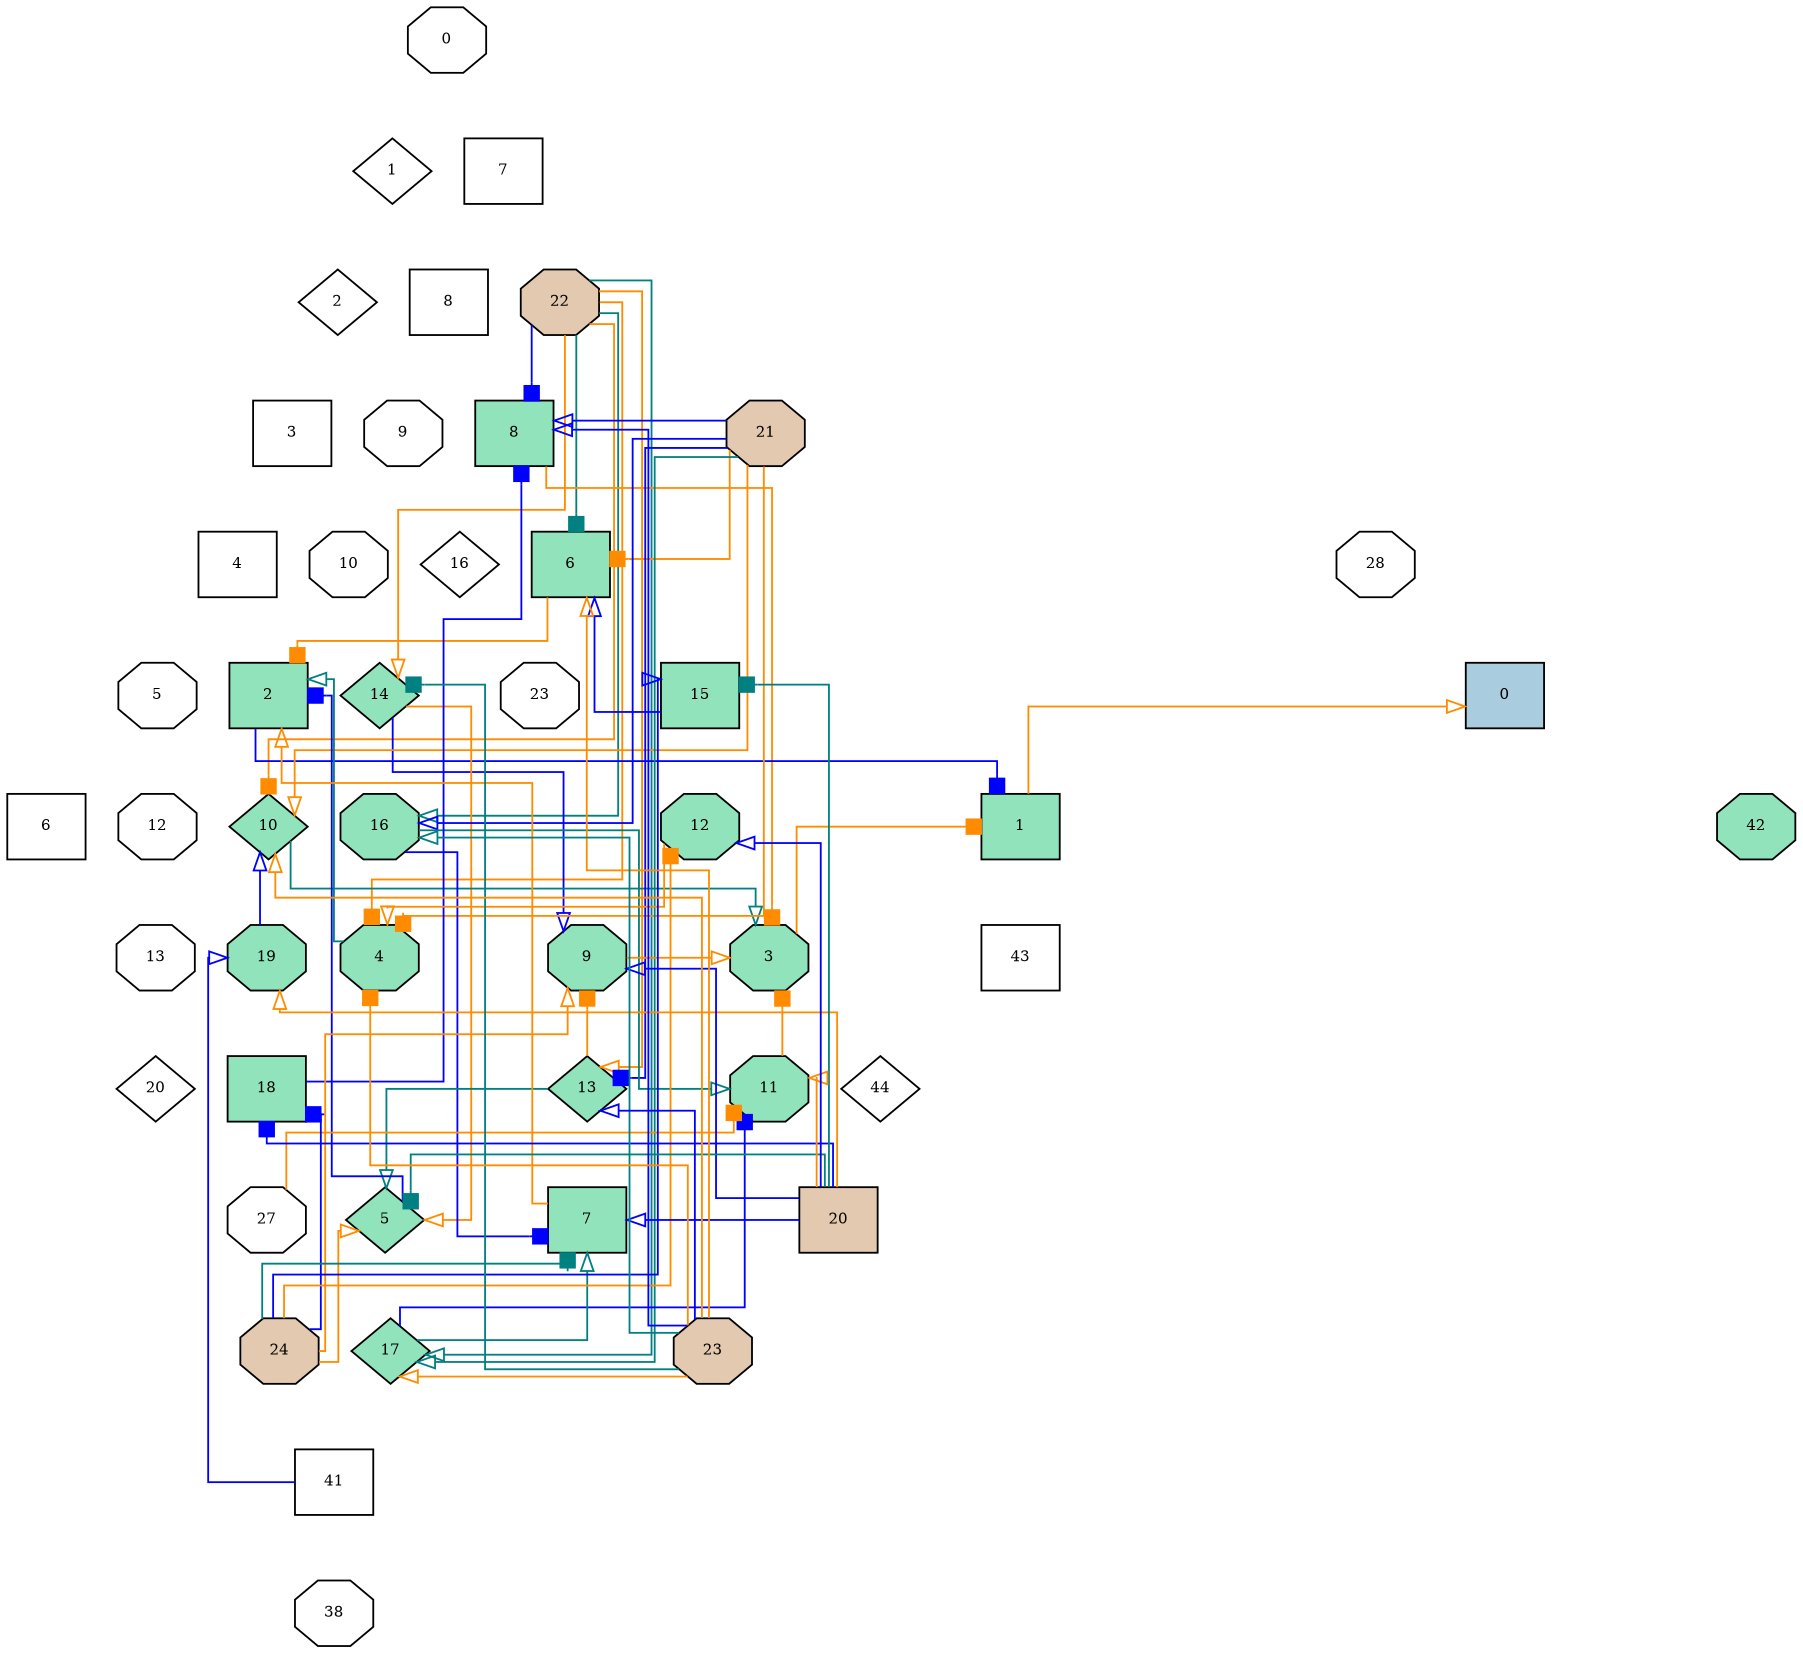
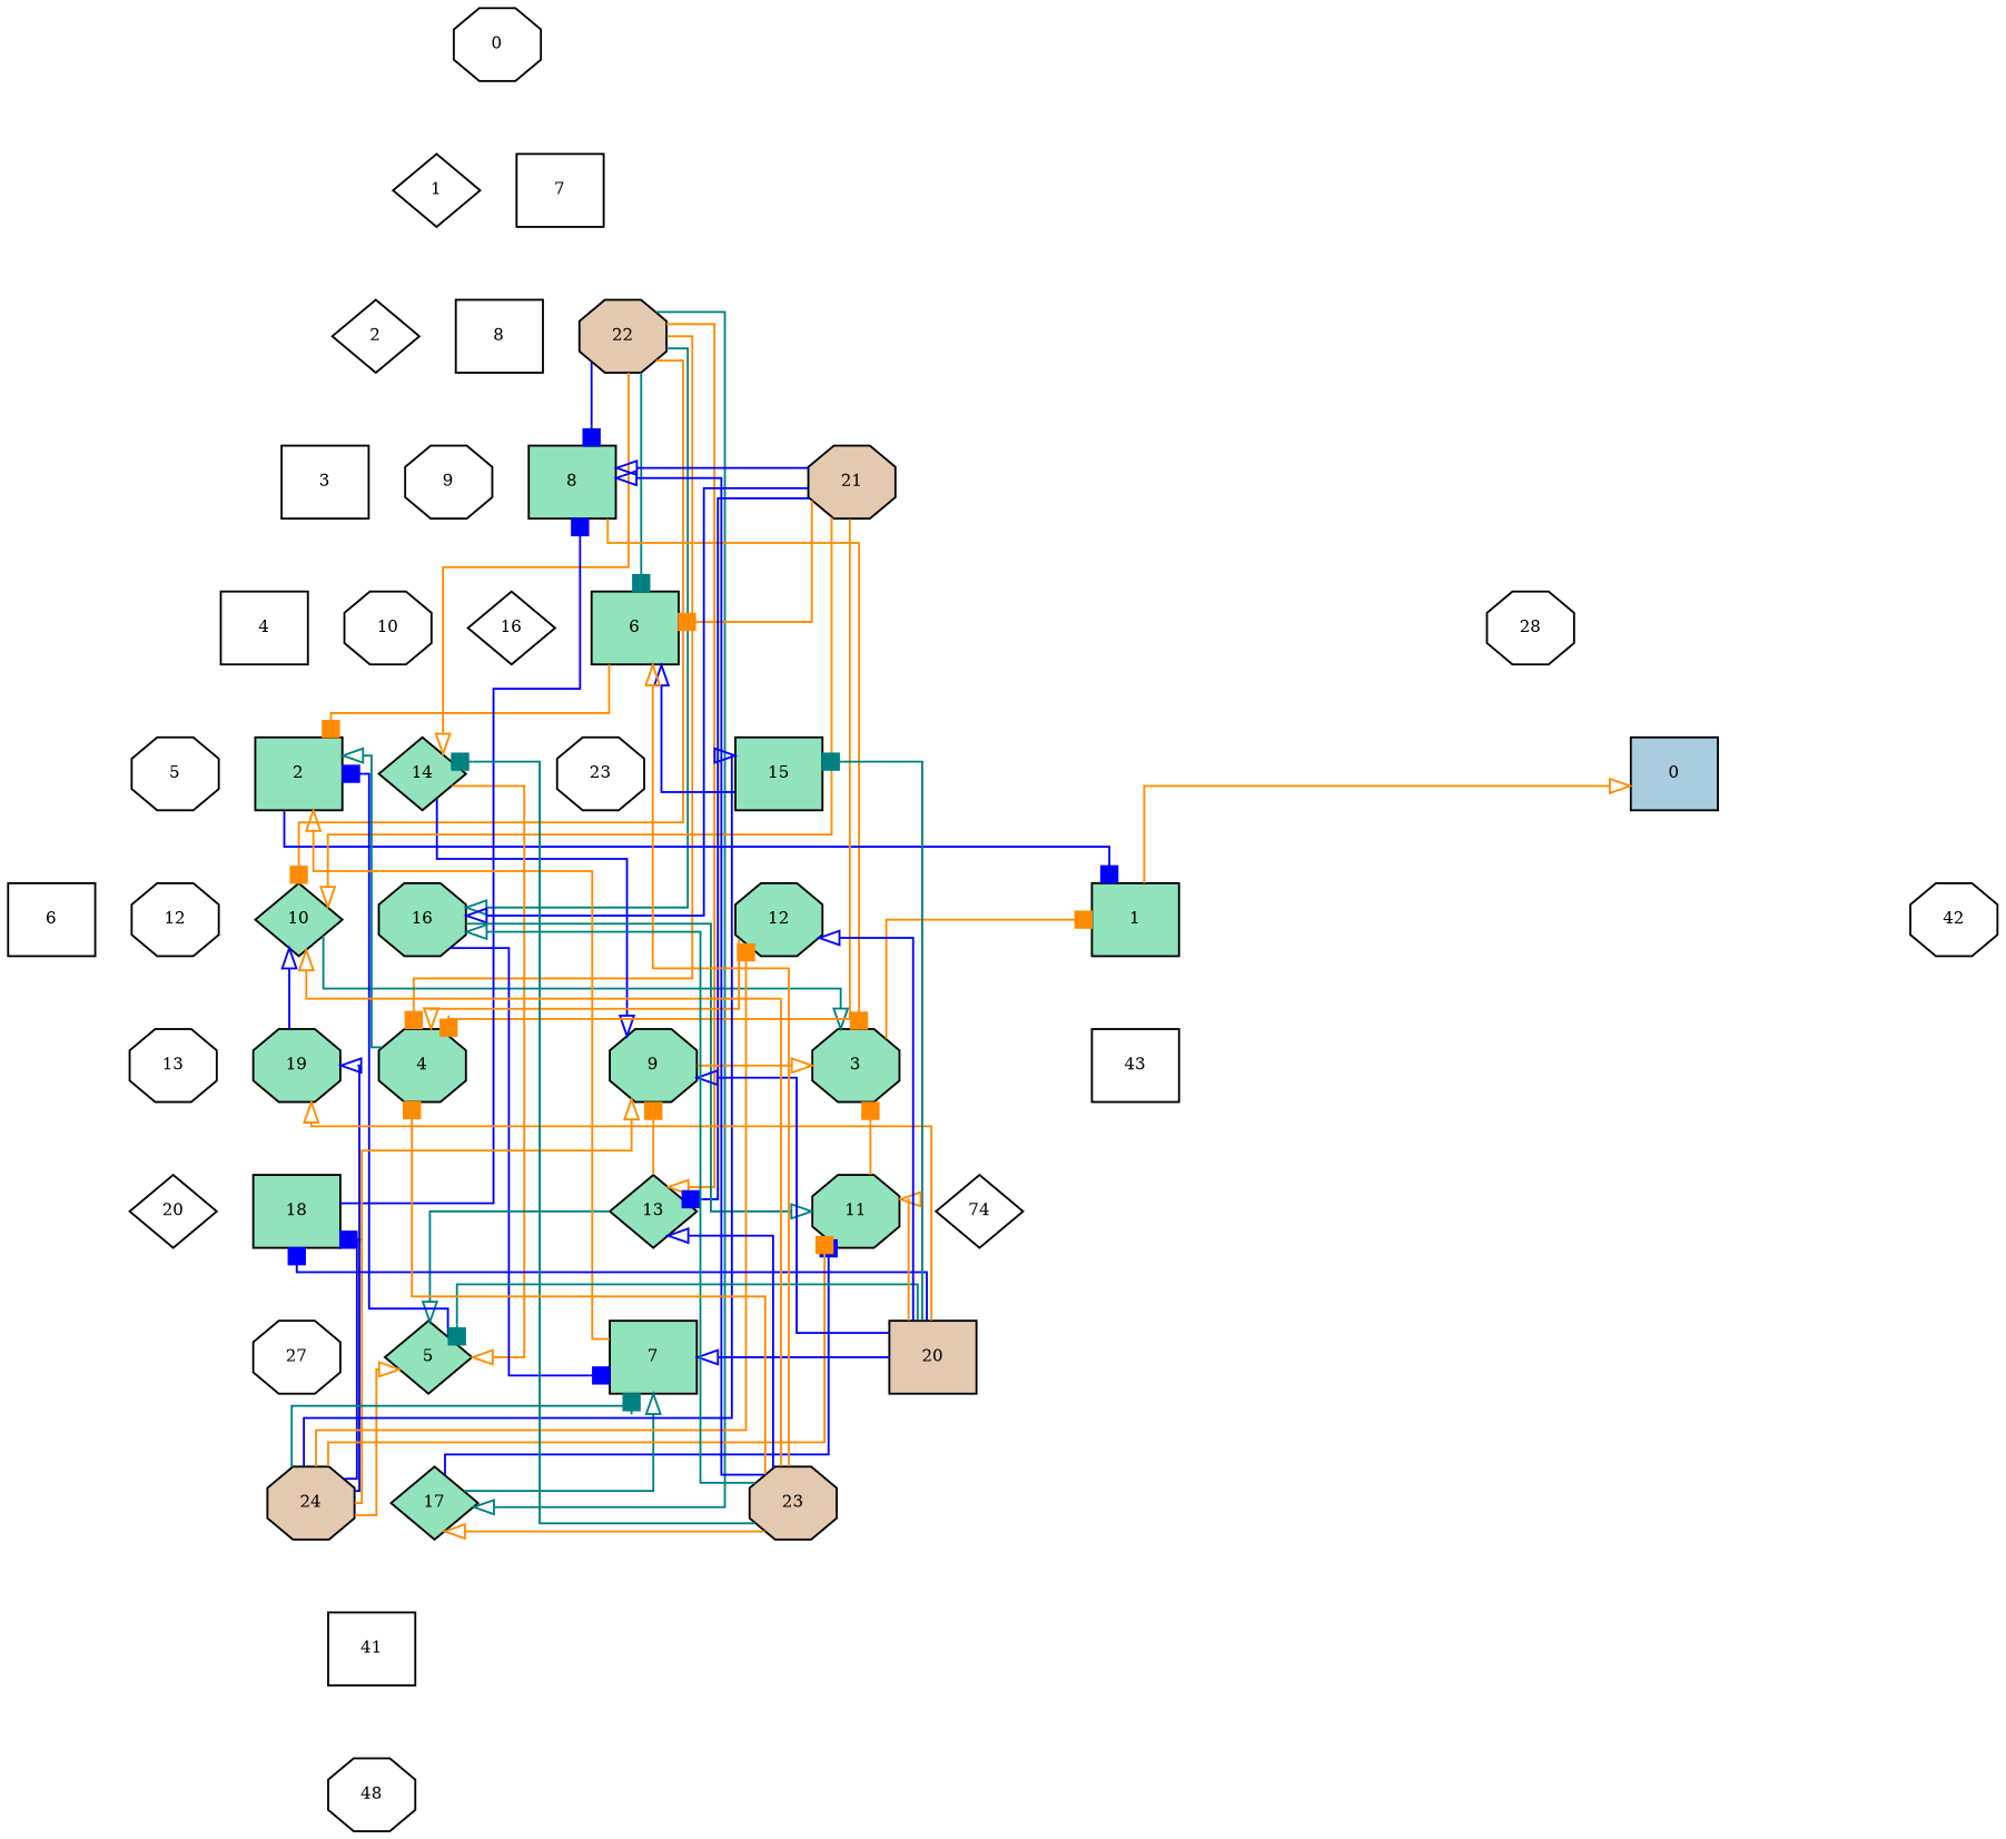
  digraph {
    rank=same
    rankdir=TB
    splines=ortho
    node [fillcolor="#ffffff" fixedsize=true fontsize=8 shape=octagon style=filled]
    edge [constraint=true style=invis]
    n1 [label=0 width=0.6]
    n2 [label=1 shape=diamond width=0.6]
    n3 [label=7 shape=box width=0.6]
    n4 [label=2 shape=diamond width=0.6]
    n5 [label=8 shape=box width=0.6]
    n6 [fillcolor="#e3c9af" label=22 width=0.6]
    n7 [label=3 shape=box width=0.6]
    n8 [label=9 width=0.6]
    n9 [fillcolor="#91e3bb" label=8 shape=box width=0.6]
    n10 [label=4 shape=box width=0.6]
    n11 [label=10 width=0.6]
    n12 [label=16 shape=diamond width=0.6]
    n13 [label=5 width=0.6]
    n14 [fillcolor="#91e3bb" label=2 shape=box width=0.6]
    n15 [fillcolor="#91e3bb" label=14 shape=diamond width=0.6]
    n16 [label=6 shape=box width=0.6]
    n17 [label=12 width=0.6]
    n18 [fillcolor="#91e3bb" label=10 shape=diamond width=0.6]
    n19 [fillcolor="#91e3bb" label=1 shape=box width=0.6]
    n20 [label=13 width=0.6]
    n21 [fillcolor="#91e3bb" label=19 width=0.6]
    n22 [label=20 shape=diamond width=0.6]
    n23 [fillcolor="#e3c9af" label=21 width=0.6]
    n24 [fillcolor="#91e3bb" label=6 shape=box width=0.6]
    n25 [fillcolor="#91e3bb" label=16 width=0.6]
    n26 [fillcolor="#91e3bb" label=4 width=0.6]
    n27 [fillcolor="#91e3bb" label=13 shape=diamond width=0.6]
    n28 [fillcolor="#91e3bb" label=17 shape=diamond width=0.6]
    n29 [fillcolor="#91e3bb" label=3 width=0.6]
    n30 [label=23 width=0.6]
    n31 [fillcolor="#91e3bb" label=9 width=0.6]
    n32 [fillcolor="#91e3bb" label=5 shape=diamond width=0.6]
    n33 [fillcolor="#a9ccde" label=0 shape=box width=0.6]
    n34 [label=43 shape=box width=0.6]
    n35 [fillcolor="#91e3bb" label=18 shape=box width=0.6]
    n36 [label=27 width=0.6]
    n37 [label=28 width=0.6]
    n38 [fillcolor="#91e3bb" label=15 shape=box width=0.6]
    n39 [fillcolor="#91e3bb" label=11 width=0.6]
    n40 [fillcolor="#91e3bb" label=7 shape=box width=0.6]
    n41 [label=41 shape=box width=0.6]
-   n42 [label=44 shape=diamond width=0.6]
+   n42 [label=74 shape=diamond width=0.6]
    n43 [fillcolor="#91e3bb" label=12 width=0.6]
    n44 [fillcolor="#e3c9af" label=24 width=0.6]
    n45 [fillcolor="#e3c9af" label=20 shape=box width=0.6]
    n46 [fillcolor="#e3c9af" label=23 width=0.6]
-   n47 [fillcolor="#91e3bb" label=42 width=0.6]
-   n48 [label=38 width=0.6]
+   n47 [label=42 width=0.6]
+   n48 [label=48 width=0.6]
    n1 -> n2
    n1 -> n3
    n2 -> n4
    n2 -> n5
    n3 -> n5
    n3 -> n6
    n4 -> n7
    n4 -> n8
    n5 -> n8
    n5 -> n9
    n6 -> n9 [arrowhead=box color=blue constraint=false style=vis]
    n6 -> n9
    n6 -> n15 [arrowhead=onormal color=darkorange constraint=false style=vis]
    n6 -> n18 [arrowhead=box color=darkorange constraint=false style=vis]
    n6 -> n23
    n6 -> n24 [arrowhead=box color=teal constraint=false style=vis]
    n6 -> n25 [arrowhead=onormal color=teal constraint=false style=vis]
    n6 -> n26 [arrowhead=box color=darkorange constraint=false style=vis]
    n6 -> n27 [arrowhead=onormal color=darkorange constraint=false style=vis]
    n6 -> n28 [arrowhead=onormal color=teal constraint=false style=vis]
    n7 -> n10
    n7 -> n11
    n8 -> n11
    n8 -> n12
    n9 -> n12
    n9 -> n24
    n9 -> n29 [arrowhead=box color=darkorange constraint=false style=vis]
    n10 -> n13
    n10 -> n14
    n11 -> n14
    n11 -> n15
    n12 -> n15
    n12 -> n30
    n13 -> n16
    n13 -> n17
    n14 -> n17
    n14 -> n18
    n14 -> n19 [arrowhead=box color=blue constraint=false style=vis]
    n15 -> n18
    n15 -> n25
    n15 -> n31 [arrowhead=onormal color=blue constraint=false style=vis]
    n15 -> n32 [arrowhead=onormal color=darkorange constraint=false style=vis]
    n16 -> n20
    n17 -> n20
    n17 -> n21
    n18 -> n21
    n18 -> n26
    n18 -> n29 [arrowhead=onormal color=teal constraint=false style=vis]
    n19 -> n29
    n19 -> n33 [arrowhead=onormal color=darkorange constraint=false style=vis]
    n19 -> n34
    n20 -> n22
    n21 -> n18 [arrowhead=onormal color=blue constraint=false style=vis]
    n21 -> n22
    n21 -> n35
    n22 -> n36
    n23 -> n9 [arrowhead=onormal color=blue constraint=false style=vis]
    n23 -> n18 [arrowhead=onormal color=darkorange constraint=false style=vis]
    n23 -> n24 [arrowhead=box color=darkorange constraint=false style=vis]
    n23 -> n24
    n23 -> n25 [arrowhead=onormal color=blue constraint=false style=vis]
    n23 -> n26 [arrowhead=box color=darkorange constraint=false style=vis]
    n23 -> n27 [arrowhead=box color=blue constraint=false style=vis]
-   n23 -> n28 [arrowhead=onormal color=teal constraint=false style=vis]
    n23 -> n37
    n24 -> n14 [arrowhead=box color=darkorange constraint=false style=vis]
    n24 -> n30
    n24 -> n38
    n25 -> n26
    n25 -> n31
    n25 -> n39 [arrowhead=onormal color=teal constraint=false style=vis]
    n25 -> n40 [arrowhead=box color=blue constraint=false style=vis]
    n26 -> n14 [arrowhead=onormal color=teal constraint=false style=vis]
    n26 -> n27
    n26 -> n35
    n27 -> n31 [arrowhead=box color=darkorange constraint=false style=vis]
    n27 -> n32 [arrowhead=onormal color=teal constraint=false style=vis]
    n27 -> n32
    n27 -> n40
    n28 -> n39 [arrowhead=box color=blue constraint=false style=vis]
    n28 -> n40 [arrowhead=onormal color=teal constraint=false style=vis]
    n28 -> n41
    n29 -> n19 [arrowhead=box color=darkorange constraint=false style=vis]
    n29 -> n39
    n29 -> n42
    n30 -> n25
    n30 -> n43
    n31 -> n27
    n31 -> n29 [arrowhead=onormal color=darkorange constraint=false style=vis]
    n31 -> n39
    n32 -> n14 [arrowhead=box color=blue constraint=false style=vis]
    n32 -> n28
    n32 -> n44
    n33 -> n19
    n33 -> n47
    n34 -> n42
    n35 -> n9 [arrowhead=box color=blue constraint=false style=vis]
    n35 -> n32
    n35 -> n36
    n36 -> n44
    n37 -> n33
    n37 -> n38
    n38 -> n19
    n38 -> n24 [arrowhead=onormal color=blue constraint=false style=vis]
    n38 -> n43
    n39 -> n29 [arrowhead=box color=darkorange constraint=false style=vis]
    n39 -> n40
    n39 -> n45
    n40 -> n14 [arrowhead=onormal color=darkorange constraint=false style=vis]
    n40 -> n28
    n40 -> n46
    n41 -> n48
    n42 -> n45
    n43 -> n26 [arrowhead=onormal color=darkorange constraint=false style=vis]
    n43 -> n29
    n43 -> n31
-   n41 -> n21 [arrowhead=onormal color=blue constraint=false style=vis]
+   n44 -> n21 [arrowhead=onormal color=blue constraint=false style=vis]
    n44 -> n31 [arrowhead=onormal color=darkorange constraint=false style=vis]
    n44 -> n32 [arrowhead=onormal color=darkorange constraint=false style=vis]
    n44 -> n35 [arrowhead=box color=blue constraint=false style=vis]
    n44 -> n38 [arrowhead=onormal color=blue constraint=false style=vis]
-   n36 -> n39 [arrowhead=box color=darkorange constraint=false style=vis]
+   n44 -> n39 [arrowhead=box color=darkorange constraint=false style=vis]
    n44 -> n40 [arrowhead=box color=teal constraint=false style=vis]
    n44 -> n41
    n44 -> n43 [arrowhead=box color=darkorange constraint=false style=vis]
    n45 -> n21 [arrowhead=onormal color=darkorange constraint=false style=vis]
    n45 -> n31 [arrowhead=onormal color=blue constraint=false style=vis]
    n45 -> n32 [arrowhead=box color=teal constraint=false style=vis]
    n45 -> n35 [arrowhead=box color=blue constraint=false style=vis]
    n45 -> n38 [arrowhead=box color=teal constraint=false style=vis]
    n45 -> n39 [arrowhead=onormal color=darkorange constraint=false style=vis]
    n45 -> n40 [arrowhead=onormal color=blue constraint=false style=vis]
    n45 -> n43 [arrowhead=onormal color=blue constraint=false style=vis]
    n45 -> n46
    n46 -> n9 [arrowhead=onormal color=blue constraint=false style=vis]
    n46 -> n15 [arrowhead=box color=teal constraint=false style=vis]
    n46 -> n18 [arrowhead=onormal color=darkorange constraint=false style=vis]
    n46 -> n24 [arrowhead=onormal color=darkorange constraint=false style=vis]
    n46 -> n25 [arrowhead=onormal color=teal constraint=false style=vis]
    n46 -> n26 [arrowhead=box color=darkorange constraint=false style=vis]
    n46 -> n27 [arrowhead=onormal color=blue constraint=false style=vis]
    n46 -> n28 [arrowhead=onormal color=darkorange constraint=false style=vis]
    n47 -> n34
  }
